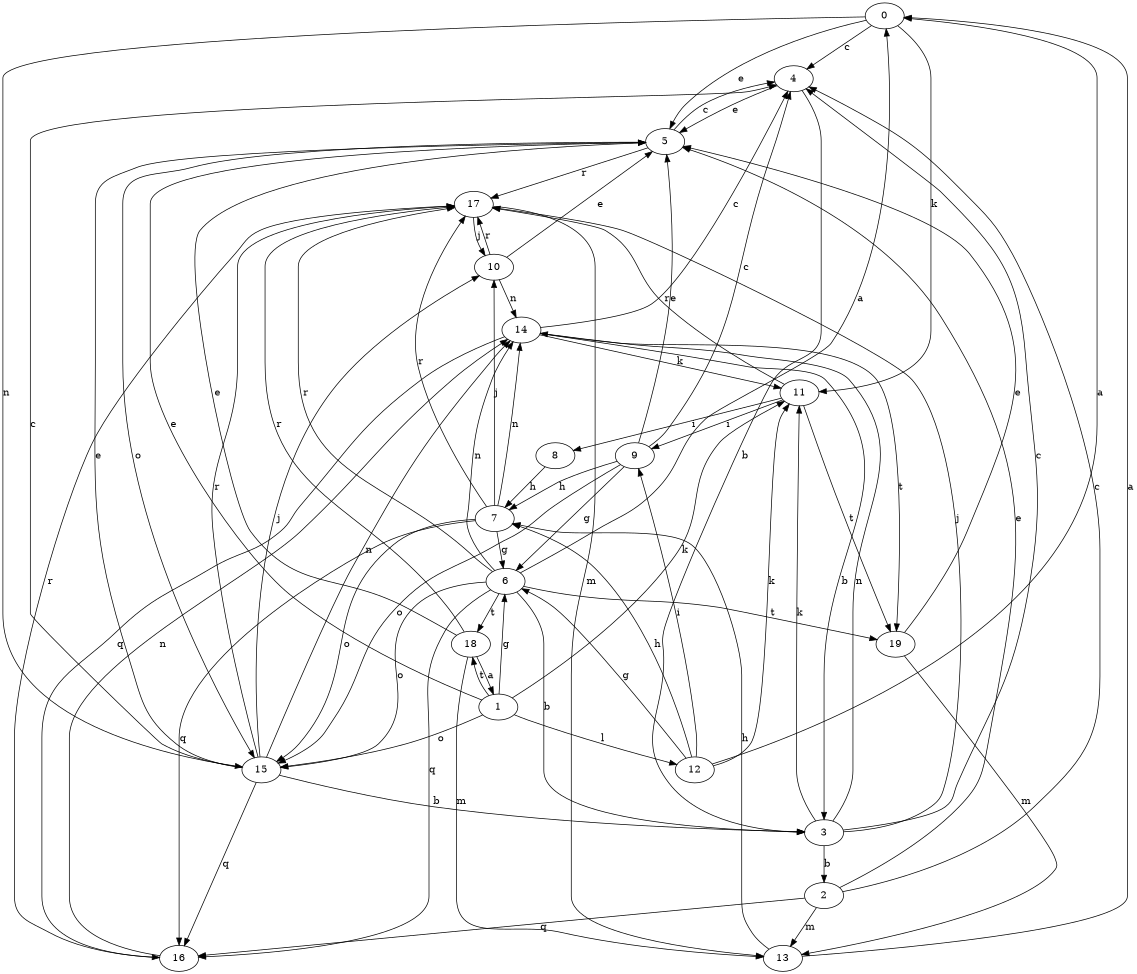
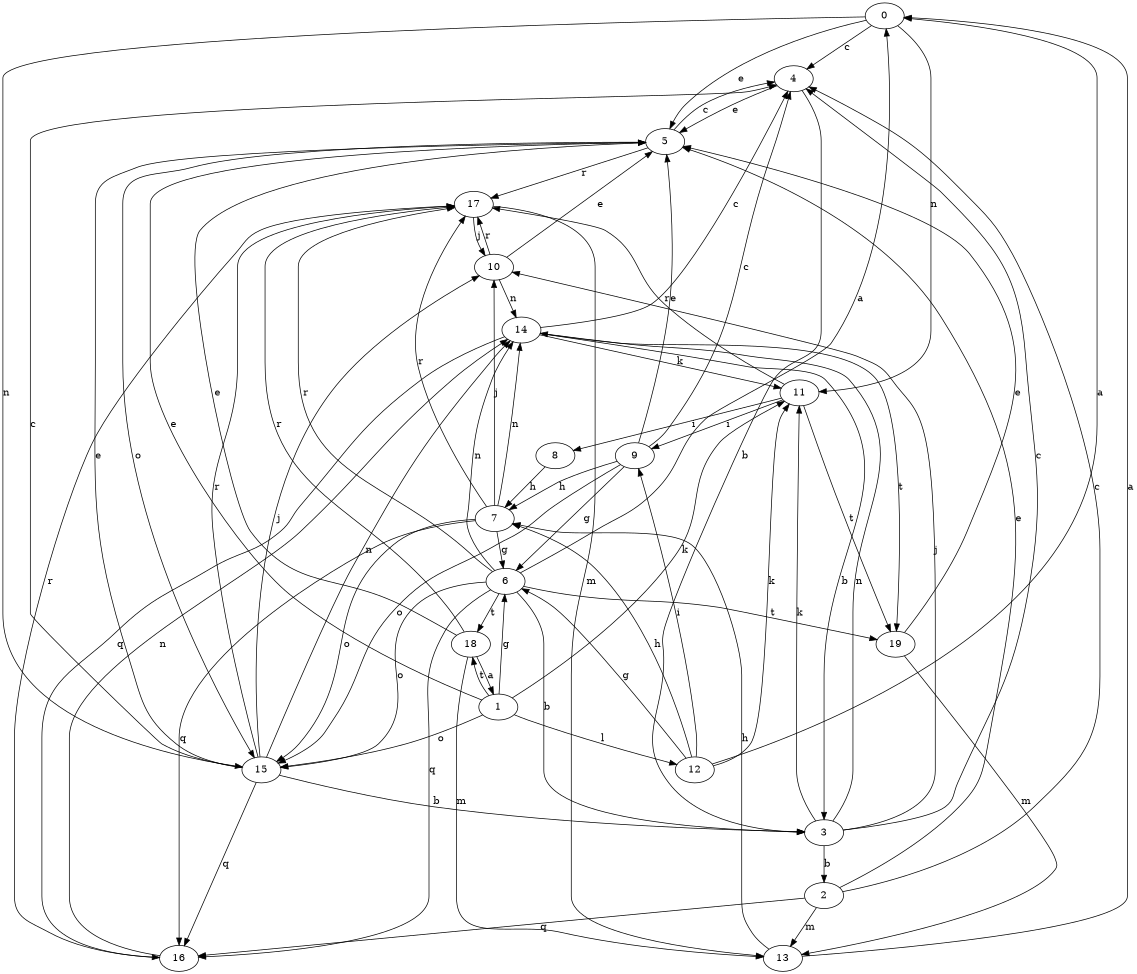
  strict digraph {
    0
    4
    5
    11
    15
    3
    17
    19
    8
    9
    16
    10
    14
    1
    6
    12
    18
    7
    13
    2
    0 -> 4 [label=c]
    0 -> 5 [label=e]
-   0 -> 11 [label=k]
+   0 -> 11 [label=n]
    0 -> 15 [label=n]
    4 -> 5 [label=e]
    4 -> 3 [label=b]
    5 -> 4 [label=c]
    5 -> 15 [label=o]
    5 -> 17 [label=r]
    11 -> 17 [label=r]
    11 -> 19 [label=t]
    11 -> 8 [label=i]
    11 -> 9 [label=i]
    15 -> 4 [label=c]
    15 -> 5 [label=e]
    15 -> 3 [label=b]
    15 -> 17 [label=r]
    15 -> 16 [label=q]
    15 -> 10 [label=j]
    15 -> 14 [label=n]
    3 -> 4 [label=c]
    3 -> 11 [label=k]
-   3 -> 17 [label=j]
+   3 -> 10 [label=j]
    3 -> 14 [label=n]
    3 -> 2 [label=b]
    17 -> 10 [label=j]
    17 -> 13 [label=m]
    19 -> 5 [label=e]
    19 -> 13 [label=m]
    8 -> 7 [label=h]
    9 -> 4 [label=c]
    9 -> 5 [label=e]
    9 -> 15 [label=o]
    9 -> 6 [label=g]
    9 -> 7 [label=h]
    16 -> 17 [label=r]
    16 -> 14 [label=n]
    10 -> 5 [label=e]
    10 -> 17 [label=r]
    10 -> 14 [label=n]
    14 -> 4 [label=c]
    14 -> 11 [label=k]
    14 -> 3 [label=b]
    14 -> 19 [label=t]
    14 -> 16 [label=q]
    1 -> 5 [label=e]
    1 -> 11 [label=k]
    1 -> 15 [label=o]
    1 -> 6 [label=g]
    1 -> 12 [label=l]
    1 -> 18 [label=t]
    6 -> 0 [label=a]
    6 -> 15 [label=o]
    6 -> 3 [label=b]
    6 -> 17 [label=r]
    6 -> 19 [label=t]
    6 -> 16 [label=q]
    6 -> 14 [label=n]
    6 -> 18 [label=t]
    12 -> 0 [label=a]
    12 -> 11 [label=k]
    12 -> 9 [label=i]
    12 -> 6 [label=g]
    12 -> 7 [label=h]
    18 -> 5 [label=e]
    18 -> 17 [label=r]
    18 -> 1 [label=a]
    18 -> 13 [label=m]
    7 -> 15 [label=o]
    7 -> 17 [label=r]
    7 -> 16 [label=q]
    7 -> 10 [label=j]
    7 -> 14 [label=n]
    7 -> 6 [label=g]
    13 -> 0 [label=a]
    13 -> 7 [label=h]
    2 -> 4 [label=c]
    2 -> 5 [label=e]
    2 -> 16 [label=q]
    2 -> 13 [label=m]
  }
